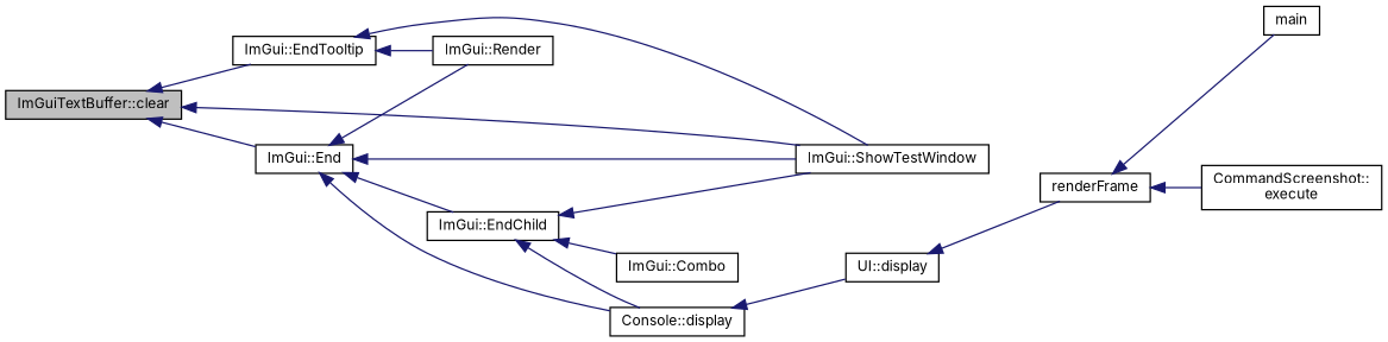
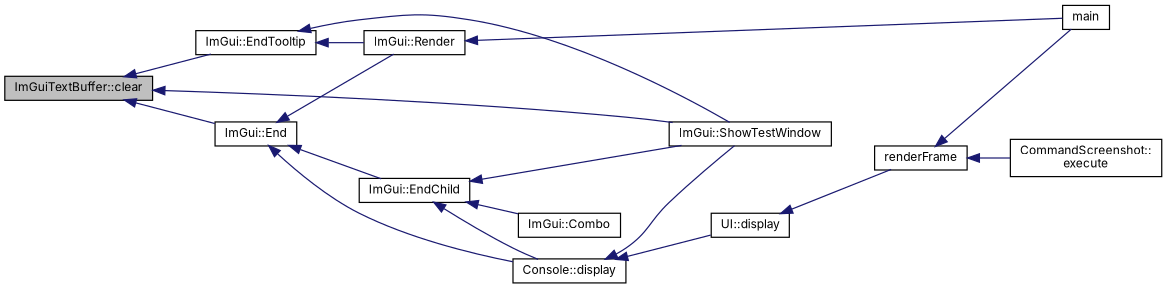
  digraph {
    fontname=Inter
    rankdir=LR
    node [color=black fillcolor=white fontname=Inter fontsize=10 shape=record style=filled]
    edge [color=midnightblue dir=back fontname=Inter fontsize=10 labelfontname=Helvetica labelfontsize=10 style=solid]
    n1 [fillcolor=grey75 fontcolor=black height=0.2 label="ImGuiTextBuffer::clear" width=0.4]
    n2 [height=0.2 label="ImGui::End" width=0.4]
    n3 [height=0.2 label="ImGui::ShowTestWindow" width=0.4]
    n4 [height=0.2 label="ImGui::EndTooltip" width=0.4]
    n5 [height=0.2 label="Console::display" width=0.4]
    n6 [height=0.2 label="ImGui::Render" width=0.4]
    n7 [height=0.2 label="ImGui::EndChild" width=0.4]
    n8 [height=0.2 label="UI::display" width=0.4]
    n9 [height=0.2 label=renderFrame width=0.4]
    n10 [height=0.2 label=main width=0.4]
    n11 [height=0.2 label="ImGui::Combo" width=0.4]
    n12 [height=0.2 label="CommandScreenshot::\lexecute" width=0.4]
    n1 -> n2
    n1 -> n3
    n1 -> n4
-   n2 -> n3
+   n5 -> n3
    n2 -> n5
    n2 -> n6
    n2 -> n7
    n4 -> n3
    n4 -> n6
    n5 -> n8
+   n6 -> n10
    n7 -> n3
    n7 -> n5
    n7 -> n11
    n8 -> n9
    n9 -> n10
    n9 -> n12
  }
